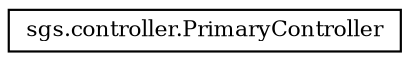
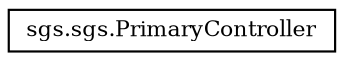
  digraph {
    rankdir=LR
    fontname="DejaVu Serif"
-   n1 [color=black fillcolor=white fontname="DejaVu Serif" fontsize=10 height=0.2 label="sgs.controller.PrimaryController" shape=record style=filled width=0.4]
+   n1 [color=black fillcolor=white fontname="DejaVu Serif" fontsize=10 height=0.2 label="sgs.sgs.PrimaryController" shape=record style=filled width=0.4]
  }
